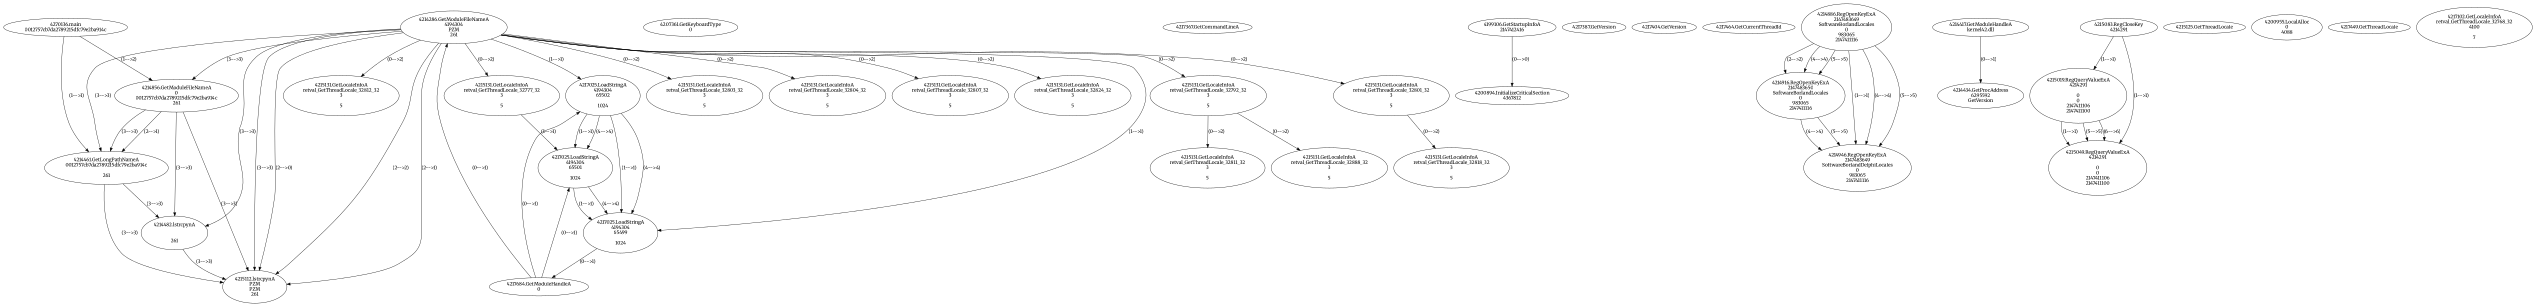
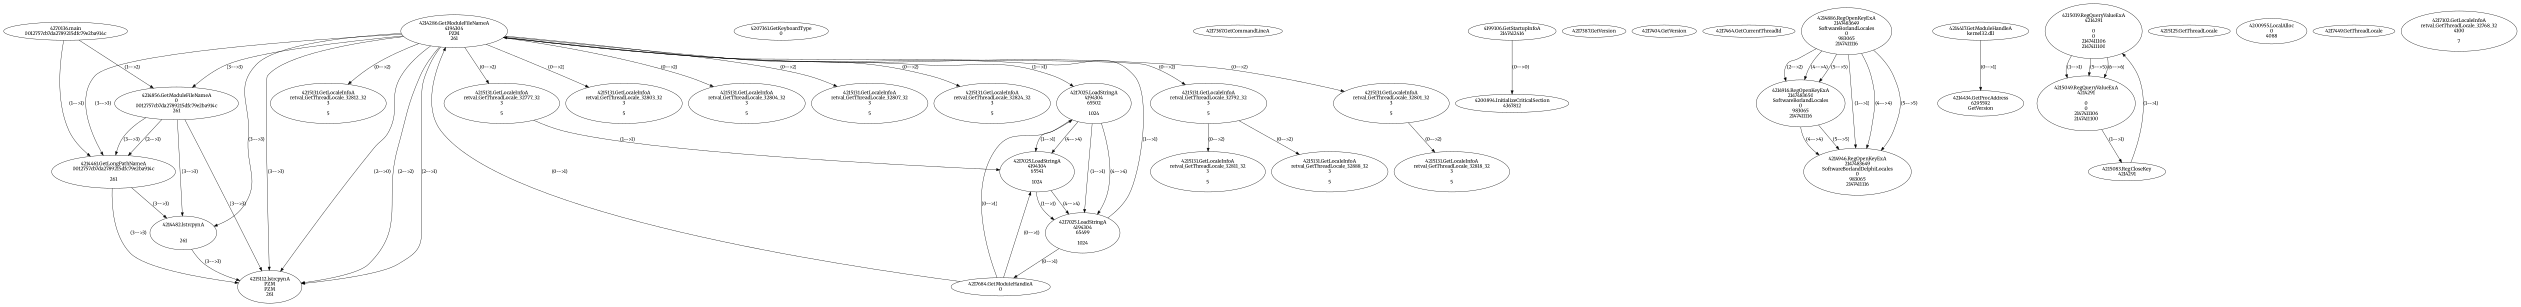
  digraph {
    fontname=Merriweather
    node [fontname=Merriweather]
    edge [fontname=Merriweather]
    n1 [label="4270136.main\n0012757cb7da2789215dfc79e2ba914c"]
    n2 [label="4214856.GetModuleFileNameA\n0\n0012757cb7da2789215dfc79e2ba914c\n261"]
    n3 [label="4214461.GetLongPathNameA\n0012757cb7da2789215dfc79e2ba914c\n\n261"]
    n4 [label="4214482.lstrcpynA\n\n\n261"]
    n5 [label="4215112.lstrcpynA\nPZM\nPZM\n261"]
    n6 [label="4217684.GetModuleHandleA\n0"]
    n7 [label="4214286.GetModuleFileNameA\n4194304\nPZM\n261"]
    n8 [label="4217025.LoadStringA\n4194304\n65502\n\n1024"]
-   n9 [label="4217025.LoadStringA\n4194304\n65501\n\n1024"]
+   n9 [label="4217025.LoadStringA\n4194304\n65541\n\n1024"]
    n10 [label="4217025.LoadStringA\n4194304\n65499\n\n1024"]
    n11 [label="4215131.GetLocaleInfoA\nretval_GetThreadLocale_32812_32\n3\n\n5"]
    n12 [label="4215131.GetLocaleInfoA\nretval_GetThreadLocale_32777_32\n3\n\n5"]
    n13 [label="4215131.GetLocaleInfoA\nretval_GetThreadLocale_32792_32\n3\n\n5"]
    n14 [label="4215131.GetLocaleInfoA\nretval_GetThreadLocale_32801_32\n3\n\n5"]
    n15 [label="4215131.GetLocaleInfoA\nretval_GetThreadLocale_32803_32\n3\n\n5"]
    n16 [label="4215131.GetLocaleInfoA\nretval_GetThreadLocale_32804_32\n3\n\n5"]
    n17 [label="4215131.GetLocaleInfoA\nretval_GetThreadLocale_32807_32\n3\n\n5"]
    n18 [label="4215131.GetLocaleInfoA\nretval_GetThreadLocale_32824_32\n3\n\n5"]
    n19 [label="4207361.GetKeyboardType\n0"]
    n20 [label="4217367.GetCommandLineA\n"]
    n21 [label="4199106.GetStartupInfoA\n2147412416"]
    n22 [label="4200894.InitializeCriticalSection\n4367812"]
    n23 [label="4217387.GetVersion\n"]
    n24 [label="4217404.GetVersion\n"]
    n25 [label="4217464.GetCurrentThreadId\n"]
    n26 [label="4215131.GetLocaleInfoA\nretval_GetThreadLocale_32888_32\n3\n\n5"]
    n27 [label="4215131.GetLocaleInfoA\nretval_GetThreadLocale_32811_32\n3\n\n5"]
    n28 [label="4215131.GetLocaleInfoA\nretval_GetThreadLocale_32818_32\n3\n\n5"]
    n29 [label="4214886.RegOpenKeyExA\n2147483649\nSoftware\Borland\Locales\n0\n983065\n2147411116"]
    n30 [label="4214916.RegOpenKeyExA\n2147483650\nSoftware\Borland\Locales\n0\n983065\n2147411116"]
    n31 [label="4214946.RegOpenKeyExA\n2147483649\nSoftware\Borland\Delphi\Locales\n0\n983065\n2147411116"]
-   n32 [label="4214417.GetModuleHandleA\nkernel42.dll"]
+   n32 [label="4214417.GetModuleHandleA\nkernel32.dll"]
    n33 [label="4214434.GetProcAddress\n6295592\nGetVersion"]
    n34 [label="4215019.RegQueryValueExA\n4214291\n\n0\n0\n2147411106\n2147411100"]
    n35 [label="4215049.RegQueryValueExA\n4214291\n\n0\n0\n2147411106\n2147411100"]
    n36 [label="4215083.RegCloseKey\n4214291"]
    n37 [label="4215125.GetThreadLocale\n"]
    n38 [label="4200955.LocalAlloc\n0\n4088"]
    n39 [label="4217449.GetThreadLocale\n"]
    n40 [label="4217102.GetLocaleInfoA\nretval_GetThreadLocale_32768_32\n4100\n\n7"]
    n1 -> n2 [label="(1-->2)"]
    n1 -> n3 [label="(1-->1)"]
    n2 -> n3 [label="(2-->1)"]
    n2 -> n3 [label="(3-->3)"]
    n2 -> n4 [label="(3-->3)"]
    n2 -> n5 [label="(3-->3)"]
    n3 -> n4 [label="(3-->3)"]
    n3 -> n5 [label="(3-->3)"]
    n4 -> n5 [label="(3-->3)"]
    n6 -> n7 [label="(0-->1)"]
    n6 -> n8 [label="(0-->1)"]
    n6 -> n9 [label="(0-->1)"]
    n7 -> n2 [label="(3-->3)"]
    n7 -> n3 [label="(3-->3)"]
    n7 -> n4 [label="(3-->3)"]
    n7 -> n5 [label="(2-->1)"]
    n7 -> n5 [label="(2-->2)"]
    n7 -> n5 [label="(3-->3)"]
    n7 -> n5 [label="(2-->0)"]
    n7 -> n8 [label="(1-->1)"]
-   n7 -> n10 [label="(1-->1)"]
+   n10 -> n7 [label="(1-->1)"]
    n7 -> n11 [label="(0-->2)"]
    n7 -> n12 [label="(0-->2)"]
    n7 -> n13 [label="(0-->2)"]
    n7 -> n14 [label="(0-->2)"]
    n7 -> n15 [label="(0-->2)"]
    n7 -> n16 [label="(0-->2)"]
    n7 -> n17 [label="(0-->2)"]
    n7 -> n18 [label="(0-->2)"]
    n8 -> n9 [label="(1-->1)"]
    n8 -> n9 [label="(4-->4)"]
    n8 -> n10 [label="(1-->1)"]
    n8 -> n10 [label="(4-->4)"]
    n9 -> n10 [label="(1-->1)"]
    n9 -> n10 [label="(4-->4)"]
    n10 -> n6 [label="(0-->1)"]
    n12 -> n9 [label="(1-->1)"]
    n13 -> n26 [label="(0-->2)"]
    n13 -> n27 [label="(0-->2)"]
    n14 -> n28 [label="(0-->2)"]
    n21 -> n22 [label="(0-->0)"]
    n29 -> n30 [label="(2-->2)"]
    n29 -> n30 [label="(4-->4)"]
    n29 -> n30 [label="(5-->5)"]
    n29 -> n31 [label="(1-->1)"]
    n29 -> n31 [label="(4-->4)"]
    n29 -> n31 [label="(5-->5)"]
    n30 -> n31 [label="(4-->4)"]
    n30 -> n31 [label="(5-->5)"]
    n32 -> n33 [label="(0-->1)"]
    n34 -> n35 [label="(1-->1)"]
    n34 -> n35 [label="(5-->5)"]
    n34 -> n35 [label="(6-->6)"]
-   n36 -> n35 [label="(1-->1)"]
+   n35 -> n36 [label="(1-->1)"]
    n36 -> n34 [label="(1-->1)"]
  }
